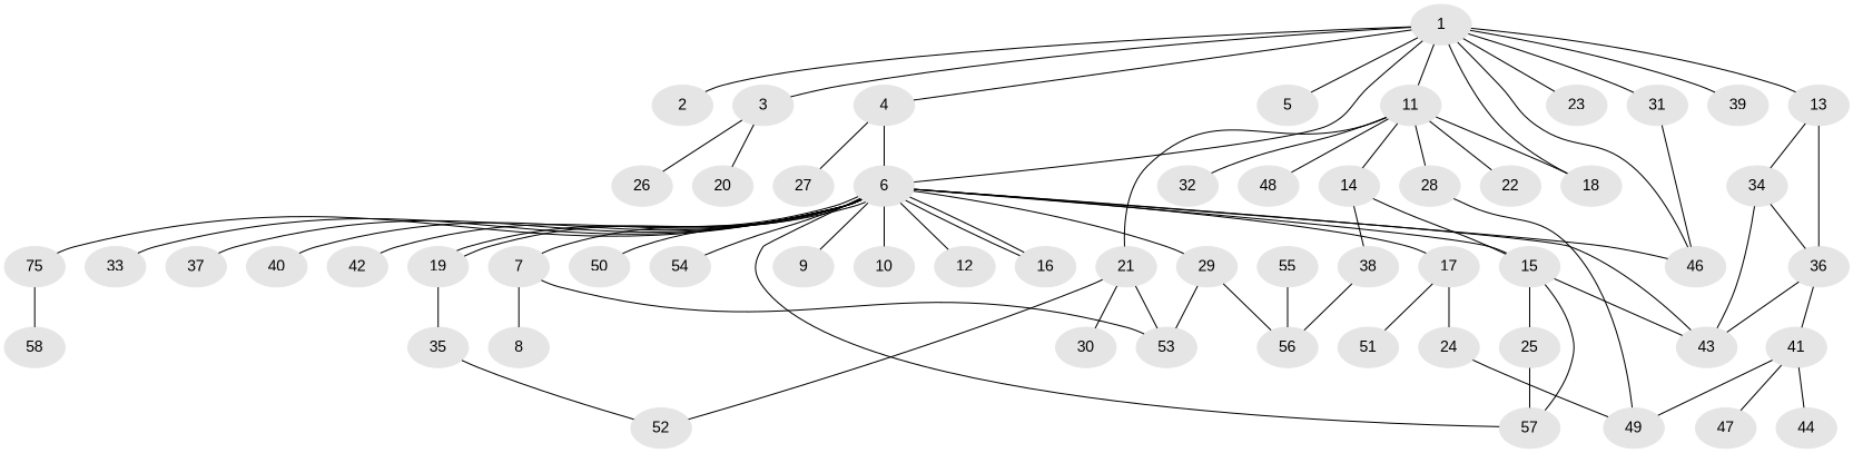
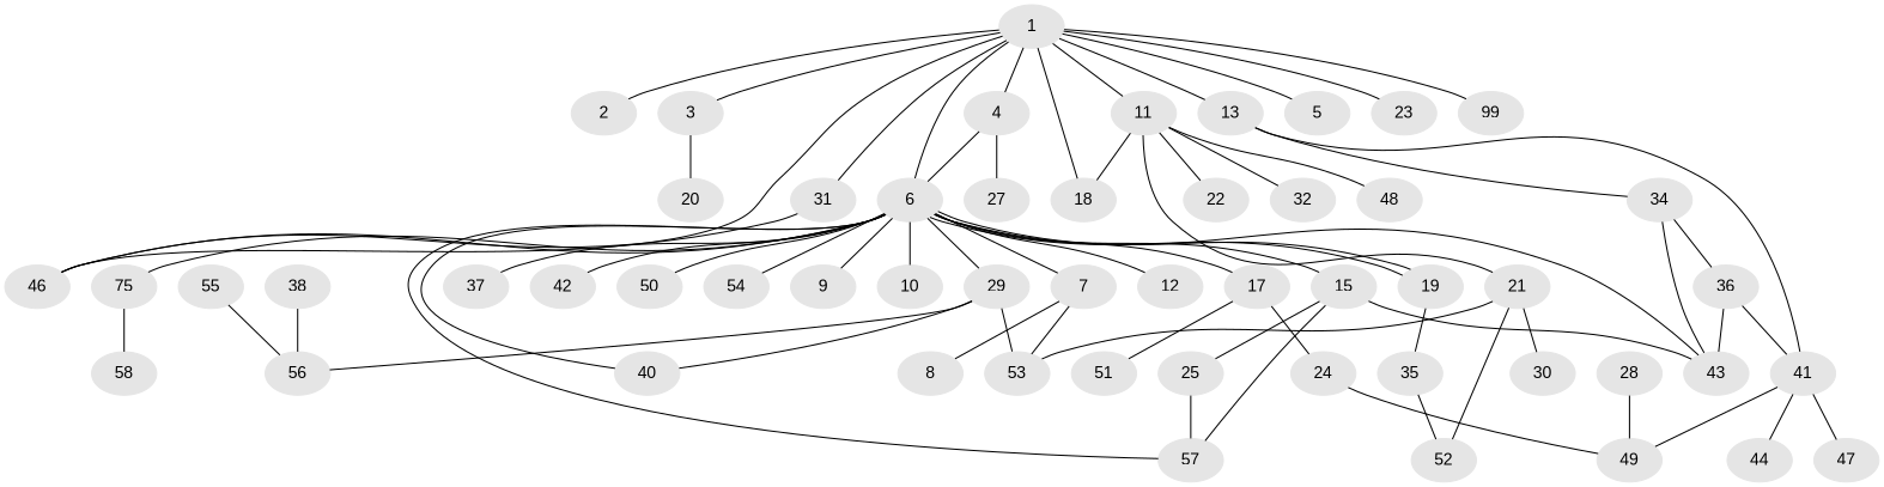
  graph {
    fontname="Liberation Sans"
    node [color=gray90 fontname="Liberation Sans" style=filled]
    edge [fontname="Liberation Sans"]
    1
    2
    3
    4
    5
    6
    11
    13
    18
    23
    31
-   39
+   39 [label=99]
    46
    20
-   26
    27
    7
    9
    10
    12
    15
-   16
    17
    19
    29
-   33
    37
    40
    42
    43
    n31 [label=75]
    50
    54
    57
-   14
    21
    22
    28
    32
    48
    34
    41
    55
    56
    8
    53
    25
    24
    51
    35
    58
    38
    52
    30
    49
    36
    44
    47
    1 -- 2
    1 -- 3
    1 -- 4
    1 -- 5
    1 -- 6
    1 -- 11
    1 -- 13
    1 -- 18
    1 -- 23
    1 -- 31
    1 -- 39
    1 -- 46
    3 -- 20
-   3 -- 26
    4 -- 6
    4 -- 27
    6 -- 46
    6 -- 7
    6 -- 9
    6 -- 10
    6 -- 12
    6 -- 15
-   6 -- 16
-   6 -- 16
    6 -- 17
    6 -- 19
    6 -- 19
    6 -- 29
-   6 -- 33
    6 -- 37
    6 -- 40
    6 -- 42
    6 -- 43
    6 -- n31
    6 -- 50
    6 -- 54
    6 -- 57
    11 -- 18
-   11 -- 14
    11 -- 21
    11 -- 22
-   11 -- 28
    11 -- 32
    11 -- 48
    13 -- 34
-   13 -- 36
+   13 -- 41
    31 -- 46
    7 -- 8
    7 -- 53
    15 -- 43
    15 -- 57
    15 -- 25
    17 -- 24
    17 -- 51
    19 -- 35
+   29 -- 40
    29 -- 56
    29 -- 53
    n31 -- 58
-   14 -- 15
-   14 -- 38
    21 -- 53
    21 -- 52
    21 -- 30
    28 -- 49
    34 -- 43
    34 -- 36
    41 -- 49
    41 -- 44
    41 -- 47
    55 -- 56
    25 -- 57
    24 -- 49
    35 -- 52
    38 -- 56
    36 -- 43
    36 -- 41
  }
